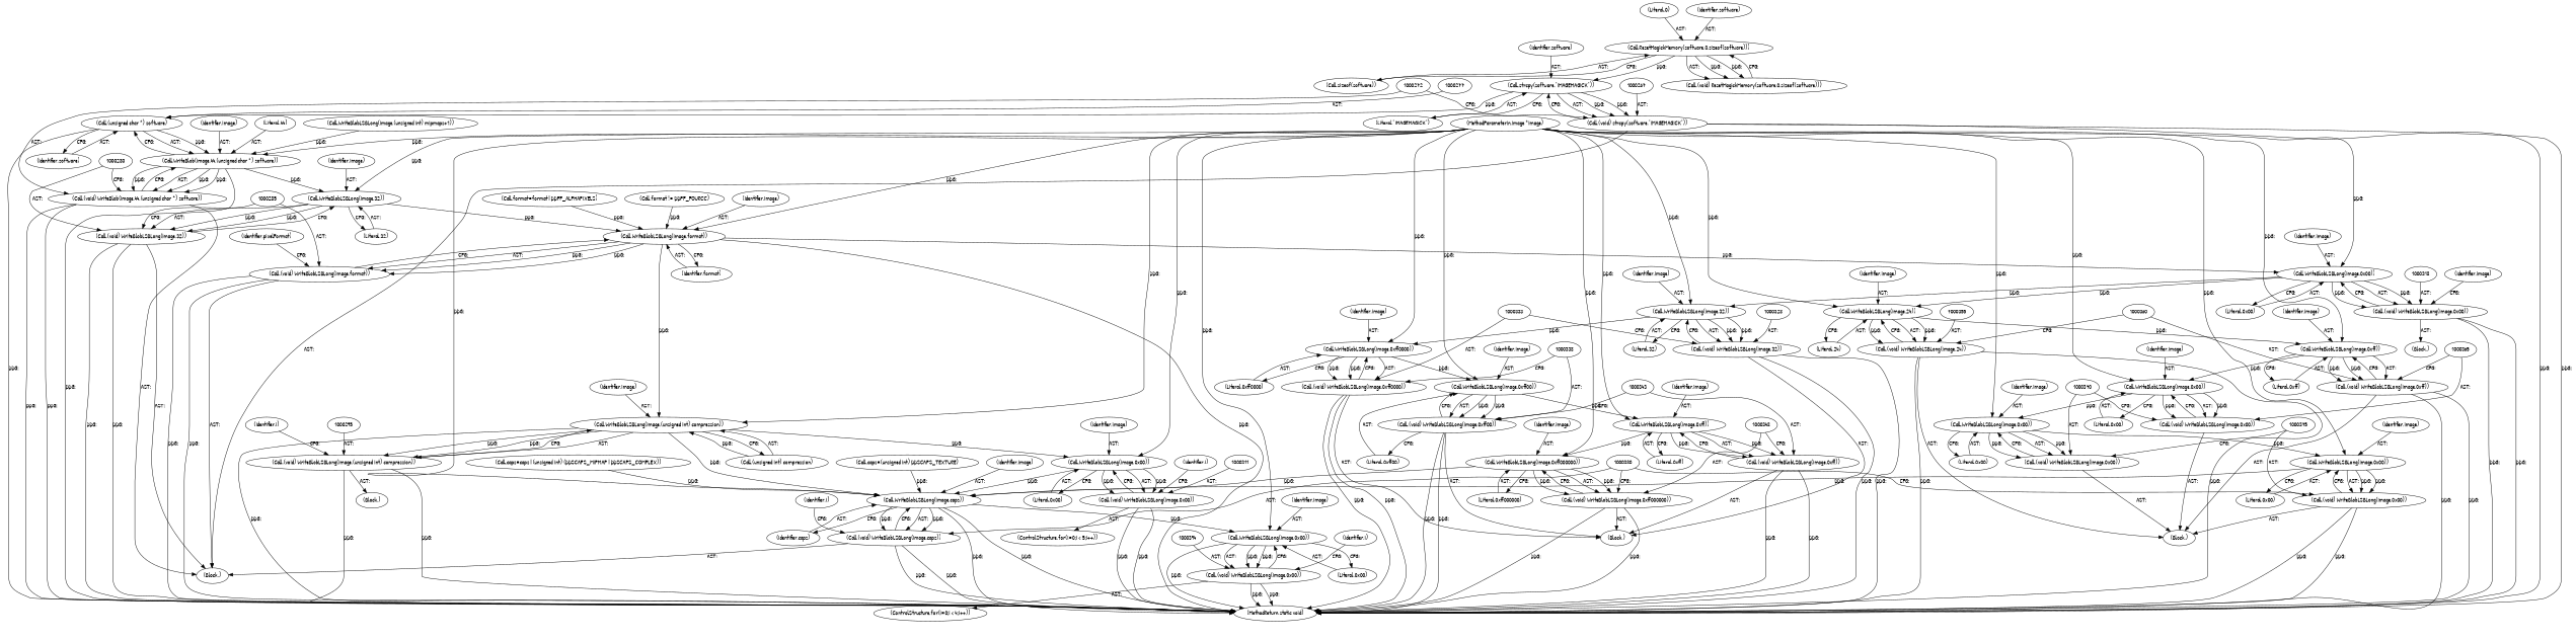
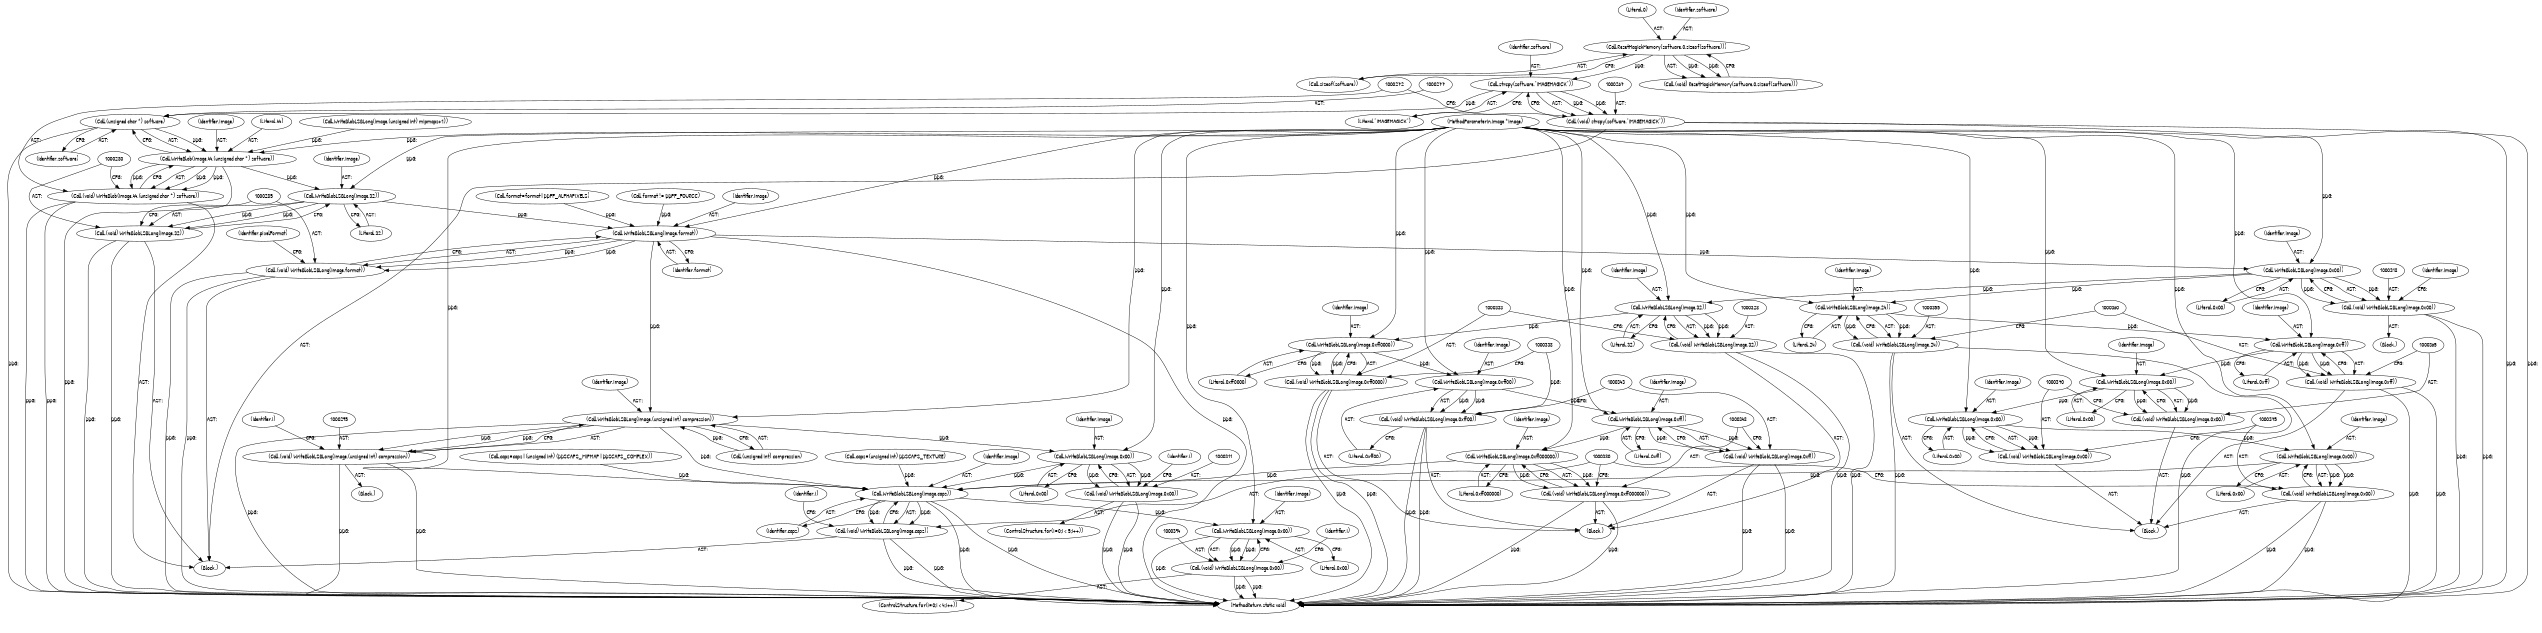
  digraph {
    fontname="Patrick Hand"
    node [fontname="Patrick Hand"]
    edge [fontname="Patrick Hand"]
    n1 [label="(Call,strcpy(software,\"IMAGEMAGICK\"))"]
    n2 [label="(Call,(void) strcpy(software,\"IMAGEMAGICK\"))"]
    n3 [label="(Call,(unsigned char *) software)"]
    n4 [label="(Literal,\"IMAGEMAGICK\")"]
    n5 [label="(MethodReturn,static void)"]
    n6 [label="(Block,)"]
    n7 [label="(Call,WriteBlob(image,44,(unsigned char *) software))"]
    n8 [label="(Identifier,software)"]
    n9 [label="(Call,ResetMagickMemory(software,0,sizeof(software)))"]
    n10 [label="(Call,sizeof(software))"]
    n11 [label="(Call,(void) ResetMagickMemory(software,0,sizeof(software)))"]
    n12 [label="(Call,(void) WriteBlob(image,44,(unsigned char *) software))"]
    n13 [label="(Call,WriteBlobLSBLong(image,32))"]
    n14 [label="(Call,(void) WriteBlobLSBLong(image,32))"]
    n15 [label="(Call,WriteBlobLSBLong(image,format))"]
    n16 [label="(Literal,32)"]
    n17 [label="(Call,(void) WriteBlobLSBLong(image,format))"]
    n18 [label="(Call,WriteBlobLSBLong(image,(unsigned int) compression))"]
    n19 [label="(Call,WriteBlobLSBLong(image,0x00))"]
    n20 [label="(Identifier,format)"]
    n21 [label="(Call,(void) WriteBlobLSBLong(image,(unsigned int) compression))"]
    n22 [label="(Call,WriteBlobLSBLong(image,0x00))"]
    n23 [label="(Call,WriteBlobLSBLong(image,caps))"]
    n24 [label="(Call,(unsigned int) compression)"]
    n25 [label="(Call,(void) WriteBlobLSBLong(image,0x00))"]
    n26 [label="(Call,WriteBlobLSBLong(image,32))"]
    n27 [label="(Call,WriteBlobLSBLong(image,24))"]
    n28 [label="(Literal,0x00)"]
    n29 [label="(Block,)"]
    n30 [label="(Call,(void) WriteBlobLSBLong(image,0x00))"]
    n31 [label="(Literal,0x00)"]
    n32 [label="(Call,(void) WriteBlobLSBLong(image,caps))"]
    n33 [label="(Call,WriteBlobLSBLong(image,0x00))"]
    n34 [label="(Identifier,caps)"]
    n35 [label="(ControlStructure,for(i=0;i < 5;i++))"]
    n36 [label="(Call,(void) WriteBlobLSBLong(image,0x00))"]
    n37 [label="(Literal,0x00)"]
    n38 [label="(ControlStructure,for(i=0;i < 4;i++))"]
    n39 [label="(Block,)"]
    n40 [label="(Call,(void) WriteBlobLSBLong(image,32))"]
    n41 [label="(Call,WriteBlobLSBLong(image,0xff0000))"]
    n42 [label="(Literal,32)"]
    n43 [label="(Call,(void) WriteBlobLSBLong(image,24))"]
    n44 [label="(Call,WriteBlobLSBLong(image,0xff))"]
    n45 [label="(Literal,24)"]
    n46 [label="(Block,)"]
    n47 [label="(Call,(void) WriteBlobLSBLong(image,0xff0000))"]
    n48 [label="(Call,WriteBlobLSBLong(image,0xff00))"]
    n49 [label="(Literal,0xff0000)"]
    n50 [label="(Call,(void) WriteBlobLSBLong(image,0xff00))"]
    n51 [label="(Call,WriteBlobLSBLong(image,0xff))"]
    n52 [label="(Literal,0xff00)"]
    n53 [label="(Call,(void) WriteBlobLSBLong(image,0xff))"]
    n54 [label="(Call,WriteBlobLSBLong(image,0xff000000))"]
    n55 [label="(Literal,0xff)"]
    n56 [label="(Call,(void) WriteBlobLSBLong(image,0xff000000))"]
    n57 [label="(Literal,0xff000000)"]
    n58 [label="(Block,)"]
    n59 [label="(Call,(void) WriteBlobLSBLong(image,0xff))"]
    n60 [label="(Call,WriteBlobLSBLong(image,0x00))"]
    n61 [label="(Literal,0xff)"]
    n62 [label="(Call,(void) WriteBlobLSBLong(image,0x00))"]
    n63 [label="(Call,WriteBlobLSBLong(image,0x00))"]
    n64 [label="(Literal,0x00)"]
    n65 [label="(Call,(void) WriteBlobLSBLong(image,0x00))"]
    n66 [label="(Call,WriteBlobLSBLong(image,0x00))"]
    n67 [label="(Literal,0x00)"]
    n68 [label="(Call,(void) WriteBlobLSBLong(image,0x00))"]
    n69 [label="(Literal,0x00)"]
    n70 [label="(Identifier,image)"]
    n71 [label="(Identifier,image)"]
    n72 [label="(Identifier,image)"]
    n73 [label="(Identifier,image)"]
    n74 [label="(Call,caps=(unsigned int) DDSCAPS_TEXTURE)"]
    n75 [label="(Identifier,image)"]
    n76 [label="(Literal,0)"]
    n77 [label="(Identifier,image)"]
    n78 [label="(Call,format=format | DDPF_ALPHAPIXELS)"]
    n79 [label="(Call,format != DDPF_FOURCC)"]
    n80 [label="(Identifier,pixelFormat)"]
    n81 [label="(Identifier,image)"]
    n82 [label="(Identifier,image)"]
    n83 [label="(Identifier,image)"]
    n84 [label="(Identifier,image)"]
    n85 [label="(Identifier,image)"]
    n86 [label="(Identifier,i)"]
    n87 [label="(Identifier,i)"]
    n88 [label="(Identifier,image)"]
    n89 [label="(Call,caps=caps | (unsigned int) (DDSCAPS_MIPMAP | DDSCAPS_COMPLEX))"]
    n90 [label="(Identifier,i)"]
    n91 [label="(Identifier,image)"]
    n92 [label="(Identifier,image)"]
    n93 [label="(Literal,44)"]
    n94 [label="(Identifier,software)"]
    n95 [label="(Identifier,image)"]
    n96 [label="(Identifier,image)"]
    n97 [label="(Identifier,software)"]
    n98 [label="(Identifier,image)"]
    n99 [label="(MethodParameterIn,Image *image)"]
    n100 [label="(Identifier,image)"]
    n101 [label="(Call,WriteBlobLSBLong(image,(unsigned int) mipmaps+1))"]
    n102 [label="(Identifier,i)"]
    n103 [label="(Identifier,image)"]
    1000267
    1000272
    1000277
    1000280
    1000285
    1000295
    1000311
    1000380
    1000394
    1000318
    1000328
    1000333
    1000338
    1000343
    1000348
-   1000355 [label=7000355]
+   1000355
    1000360
    1000365
    1000370
    1000375
    n1 -> n2 [label="AST: "]
    n1 -> n2 [label="DDG: "]
    n1 -> n2 [label="DDG: "]
    n1 -> n3 [label="DDG: "]
    n1 -> n4 [label="CFG: "]
    n2 -> n1 [label="CFG: "]
    n2 -> n5 [label="DDG: "]
    n2 -> n5 [label="DDG: "]
    n2 -> n6 [label="AST: "]
    n3 -> n5 [label="DDG: "]
    n3 -> n7 [label="AST: "]
    n3 -> n7 [label="DDG: "]
    n3 -> n8 [label="CFG: "]
    n4 -> n1 [label="AST: "]
    n7 -> n3 [label="CFG: "]
    n7 -> n5 [label="DDG: "]
    n7 -> n12 [label="AST: "]
    n7 -> n12 [label="DDG: "]
    n7 -> n12 [label="DDG: "]
    n7 -> n12 [label="DDG: "]
    n7 -> n13 [label="DDG: "]
    n8 -> n3 [label="AST: "]
    n9 -> n1 [label="DDG: "]
    n9 -> n10 [label="CFG: "]
    n9 -> n11 [label="AST: "]
    n9 -> n11 [label="DDG: "]
    n9 -> n11 [label="DDG: "]
    n10 -> n9 [label="AST: "]
    n11 -> n9 [label="CFG: "]
    n12 -> n5 [label="DDG: "]
    n12 -> n5 [label="DDG: "]
    n12 -> n6 [label="AST: "]
    n12 -> n7 [label="CFG: "]
    n13 -> n14 [label="AST: "]
    n13 -> n14 [label="DDG: "]
    n13 -> n14 [label="DDG: "]
    n13 -> n15 [label="DDG: "]
    n13 -> n16 [label="CFG: "]
    n14 -> n5 [label="DDG: "]
    n14 -> n5 [label="DDG: "]
    n14 -> n6 [label="AST: "]
    n14 -> n13 [label="CFG: "]
    n15 -> n5 [label="DDG: "]
    n15 -> n17 [label="AST: "]
    n15 -> n17 [label="DDG: "]
    n15 -> n17 [label="DDG: "]
    n15 -> n18 [label="DDG: "]
    n15 -> n19 [label="DDG: "]
    n15 -> n20 [label="CFG: "]
    n16 -> n13 [label="AST: "]
    n17 -> n5 [label="DDG: "]
    n17 -> n5 [label="DDG: "]
    n17 -> n6 [label="AST: "]
    n17 -> n15 [label="CFG: "]
    n18 -> n5 [label="DDG: "]
    n18 -> n21 [label="AST: "]
    n18 -> n21 [label="DDG: "]
    n18 -> n21 [label="DDG: "]
    n18 -> n22 [label="DDG: "]
    n18 -> n23 [label="DDG: "]
    n18 -> n24 [label="CFG: "]
    n19 -> n25 [label="AST: "]
    n19 -> n25 [label="DDG: "]
    n19 -> n25 [label="DDG: "]
    n19 -> n26 [label="DDG: "]
    n19 -> n27 [label="DDG: "]
    n19 -> n28 [label="CFG: "]
    n20 -> n15 [label="AST: "]
    n21 -> n5 [label="DDG: "]
    n21 -> n5 [label="DDG: "]
    n21 -> n18 [label="CFG: "]
    n21 -> n29 [label="AST: "]
    n22 -> n23 [label="DDG: "]
    n22 -> n30 [label="AST: "]
    n22 -> n30 [label="DDG: "]
    n22 -> n30 [label="DDG: "]
    n22 -> n31 [label="CFG: "]
    n23 -> n5 [label="DDG: "]
    n23 -> n5 [label="DDG: "]
    n23 -> n32 [label="AST: "]
    n23 -> n32 [label="DDG: "]
    n23 -> n32 [label="DDG: "]
    n23 -> n33 [label="DDG: "]
    n23 -> n34 [label="CFG: "]
    n24 -> n18 [label="AST: "]
    n24 -> n18 [label="DDG: "]
    n25 -> n5 [label="DDG: "]
    n25 -> n5 [label="DDG: "]
    n25 -> n19 [label="CFG: "]
    n25 -> n39 [label="AST: "]
    n26 -> n40 [label="AST: "]
    n26 -> n40 [label="DDG: "]
    n26 -> n40 [label="DDG: "]
    n26 -> n41 [label="DDG: "]
    n26 -> n42 [label="CFG: "]
    n27 -> n43 [label="AST: "]
    n27 -> n43 [label="DDG: "]
    n27 -> n43 [label="DDG: "]
    n27 -> n44 [label="DDG: "]
    n27 -> n45 [label="CFG: "]
    n28 -> n19 [label="AST: "]
    n30 -> n5 [label="DDG: "]
    n30 -> n5 [label="DDG: "]
    n30 -> n22 [label="CFG: "]
    n30 -> n35 [label="AST: "]
    n31 -> n22 [label="AST: "]
    n32 -> n5 [label="DDG: "]
    n32 -> n5 [label="DDG: "]
    n32 -> n6 [label="AST: "]
    n32 -> n23 [label="CFG: "]
    n33 -> n5 [label="DDG: "]
    n33 -> n36 [label="AST: "]
    n33 -> n36 [label="DDG: "]
    n33 -> n36 [label="DDG: "]
    n33 -> n37 [label="CFG: "]
    n34 -> n23 [label="AST: "]
    n36 -> n5 [label="DDG: "]
    n36 -> n5 [label="DDG: "]
    n36 -> n33 [label="CFG: "]
    n36 -> n38 [label="AST: "]
    n37 -> n33 [label="AST: "]
    n40 -> n5 [label="DDG: "]
    n40 -> n5 [label="DDG: "]
    n40 -> n26 [label="CFG: "]
    n40 -> n46 [label="AST: "]
    n41 -> n47 [label="AST: "]
    n41 -> n47 [label="DDG: "]
    n41 -> n47 [label="DDG: "]
    n41 -> n48 [label="DDG: "]
    n41 -> n49 [label="CFG: "]
    n42 -> n26 [label="AST: "]
    n43 -> n5 [label="DDG: "]
    n43 -> n5 [label="DDG: "]
    n43 -> n27 [label="CFG: "]
    n43 -> n58 [label="AST: "]
    n44 -> n59 [label="AST: "]
    n44 -> n59 [label="DDG: "]
    n44 -> n59 [label="DDG: "]
    n44 -> n60 [label="DDG: "]
    n44 -> n61 [label="CFG: "]
    n45 -> n27 [label="AST: "]
    n47 -> n5 [label="DDG: "]
    n47 -> n5 [label="DDG: "]
    n47 -> n41 [label="CFG: "]
    n47 -> n46 [label="AST: "]
    n48 -> n50 [label="AST: "]
    n48 -> n50 [label="DDG: "]
    n48 -> n50 [label="DDG: "]
    n48 -> n51 [label="DDG: "]
    n49 -> n41 [label="AST: "]
    n50 -> n5 [label="DDG: "]
    n50 -> n5 [label="DDG: "]
    n50 -> n46 [label="AST: "]
-   n50 -> n48 [label="CFG: "]
    n50 -> n52 [label="CFG: "]
    n51 -> n53 [label="AST: "]
    n51 -> n53 [label="DDG: "]
    n51 -> n53 [label="DDG: "]
    n51 -> n54 [label="DDG: "]
    n51 -> n55 [label="CFG: "]
    n52 -> n48 [label="AST: "]
    n53 -> n5 [label="DDG: "]
    n53 -> n5 [label="DDG: "]
    n53 -> n46 [label="AST: "]
    n53 -> n51 [label="CFG: "]
    n54 -> n23 [label="DDG: "]
    n54 -> n56 [label="AST: "]
    n54 -> n56 [label="DDG: "]
    n54 -> n56 [label="DDG: "]
    n54 -> n57 [label="CFG: "]
    n55 -> n51 [label="AST: "]
    n56 -> n5 [label="DDG: "]
    n56 -> n5 [label="DDG: "]
    n56 -> n46 [label="AST: "]
    n56 -> n54 [label="CFG: "]
    n57 -> n54 [label="AST: "]
    n59 -> n5 [label="DDG: "]
    n59 -> n5 [label="DDG: "]
    n59 -> n44 [label="CFG: "]
    n59 -> n58 [label="AST: "]
    n60 -> n62 [label="AST: "]
    n60 -> n62 [label="DDG: "]
    n60 -> n62 [label="DDG: "]
    n60 -> n63 [label="DDG: "]
    n60 -> n64 [label="CFG: "]
    n61 -> n44 [label="AST: "]
    n62 -> n58 [label="AST: "]
    n62 -> n60 [label="CFG: "]
    n63 -> n65 [label="AST: "]
    n63 -> n65 [label="DDG: "]
    n63 -> n65 [label="DDG: "]
    n63 -> n66 [label="DDG: "]
    n63 -> n67 [label="CFG: "]
    n64 -> n60 [label="AST: "]
    n65 -> n58 [label="AST: "]
    n65 -> n63 [label="CFG: "]
    n66 -> n23 [label="DDG: "]
    n66 -> n68 [label="AST: "]
    n66 -> n68 [label="DDG: "]
    n66 -> n68 [label="DDG: "]
    n66 -> n69 [label="CFG: "]
    n67 -> n63 [label="AST: "]
    n68 -> n5 [label="DDG: "]
    n68 -> n5 [label="DDG: "]
    n68 -> n58 [label="AST: "]
    n68 -> n66 [label="CFG: "]
    n69 -> n66 [label="AST: "]
    n70 -> n41 [label="AST: "]
    n71 -> n18 [label="AST: "]
    n72 -> n44 [label="AST: "]
    n73 -> n54 [label="AST: "]
    n74 -> n23 [label="DDG: "]
    n75 -> n48 [label="AST: "]
    n76 -> n9 [label="AST: "]
    n77 -> n22 [label="AST: "]
    n78 -> n15 [label="DDG: "]
    n79 -> n15 [label="DDG: "]
    n80 -> n17 [label="CFG: "]
    n81 -> n60 [label="AST: "]
    n82 -> n23 [label="AST: "]
    n83 -> n51 [label="AST: "]
    n84 -> n33 [label="AST: "]
    n85 -> n19 [label="AST: "]
    n86 -> n36 [label="CFG: "]
    n87 -> n21 [label="CFG: "]
    n88 -> n26 [label="AST: "]
    n89 -> n23 [label="DDG: "]
    n90 -> n30 [label="CFG: "]
    n91 -> n13 [label="AST: "]
    n92 -> n7 [label="AST: "]
    n93 -> n7 [label="AST: "]
    n94 -> n9 [label="AST: "]
    n95 -> n27 [label="AST: "]
    n96 -> n63 [label="AST: "]
    n97 -> n1 [label="AST: "]
    n98 -> n15 [label="AST: "]
    n99 -> n7 [label="DDG: "]
    n99 -> n13 [label="DDG: "]
    n99 -> n15 [label="DDG: "]
    n99 -> n18 [label="DDG: "]
    n99 -> n19 [label="DDG: "]
    n99 -> n22 [label="DDG: "]
    n99 -> n23 [label="DDG: "]
    n99 -> n26 [label="DDG: "]
    n99 -> n27 [label="DDG: "]
    n99 -> n33 [label="DDG: "]
    n99 -> n41 [label="DDG: "]
    n99 -> n44 [label="DDG: "]
    n99 -> n48 [label="DDG: "]
    n99 -> n51 [label="DDG: "]
    n99 -> n54 [label="DDG: "]
    n99 -> n60 [label="DDG: "]
    n99 -> n63 [label="DDG: "]
    n99 -> n66 [label="DDG: "]
    n100 -> n66 [label="AST: "]
    n101 -> n7 [label="DDG: "]
    n102 -> n32 [label="CFG: "]
    n103 -> n25 [label="CFG: "]
    1000267 -> n2 [label="AST: "]
    1000272 -> n2 [label="CFG: "]
    1000272 -> n12 [label="AST: "]
    1000277 -> n3 [label="AST: "]
    1000280 -> n12 [label="CFG: "]
    1000280 -> n14 [label="AST: "]
    1000285 -> n14 [label="CFG: "]
    1000285 -> n17 [label="AST: "]
    1000295 -> n21 [label="AST: "]
    1000311 -> n30 [label="AST: "]
    1000380 -> n32 [label="AST: "]
    1000380 -> n56 [label="CFG: "]
    1000380 -> n68 [label="CFG: "]
    1000394 -> n36 [label="AST: "]
    1000318 -> n25 [label="AST: "]
    1000328 -> n40 [label="AST: "]
    1000333 -> n40 [label="CFG: "]
    1000333 -> n47 [label="AST: "]
    1000338 -> n47 [label="CFG: "]
-   1000338 -> n50 [label="AST: "]
+   1000338 -> n50 [label="DDG: "]
    1000343 -> n50 [label="CFG: "]
    1000343 -> n53 [label="AST: "]
    1000348 -> n53 [label="CFG: "]
    1000348 -> n56 [label="AST: "]
    1000355 -> n43 [label="AST: "]
    1000360 -> n43 [label="CFG: "]
    1000360 -> n59 [label="AST: "]
    1000365 -> n59 [label="CFG: "]
    1000365 -> n62 [label="AST: "]
    1000370 -> n62 [label="CFG: "]
    1000370 -> n65 [label="AST: "]
    1000375 -> n65 [label="CFG: "]
    1000375 -> n68 [label="AST: "]
  }
